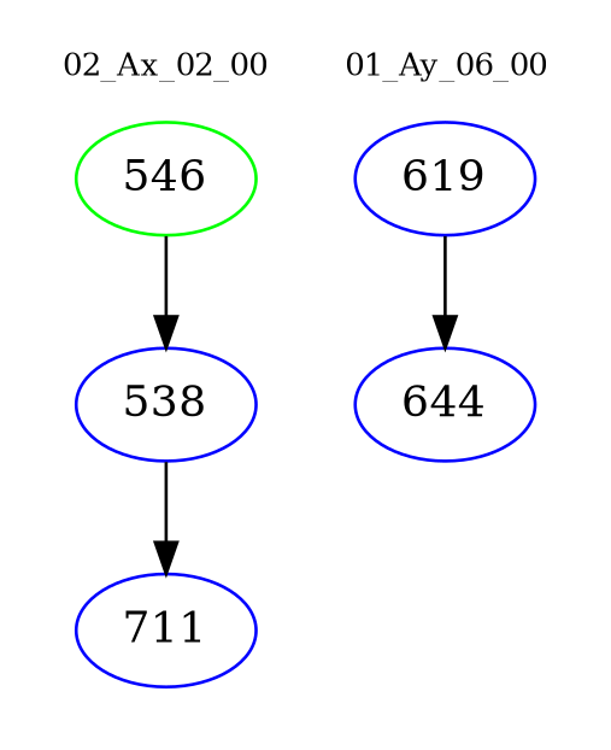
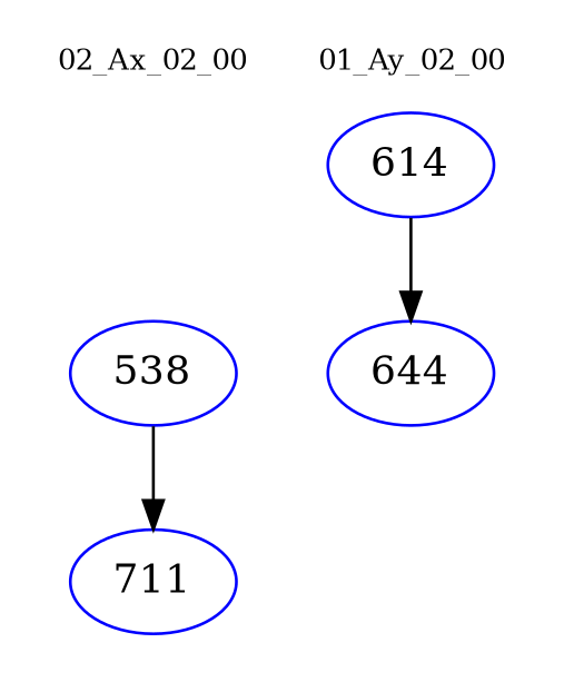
  digraph {
    node [color=blue]
    edge [color=black]
-   n1 [color=green label=546]
    n2 [label=538]
    n3 [label=711]
-   n4 [label=619]
+   n4 [label=614]
    n5 [label=644]
    subgraph cluster_1 {
      color=white
      fontsize=10
      label="02_Ax_02_00"
-     n1
      n2
      n3
    }
    subgraph cluster_2 {
      color=white
      fontsize=10
-     label="01_Ay_06_00"
+     label="01_Ay_02_00"
      n4
      n5
    }
-   n1 -> n2
    n2 -> n3
    n4 -> n5
  }
